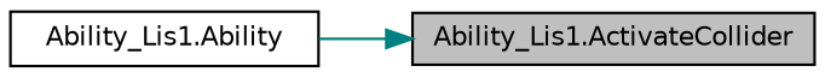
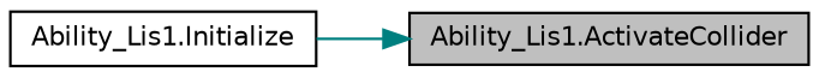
  digraph {
    rankdir=RL
    node [color=black fontname=Helvetica fontsize=10 shape=record]
    n1 [fillcolor=grey75 fontcolor=black height=0.2 label="Ability_Lis1.ActivateCollider" style=filled width=0.4]
-   n2 [height=0.2 label="Ability_Lis1.Ability" width=0.4]
+   n2 [height=0.2 label="Ability_Lis1.Initialize" width=0.4]
    n1 -> n2 [color=teal dir=back fontname=Helvetica fontsize=10 labelfontname=Helvetica labelfontsize=10 style=solid]
  }
